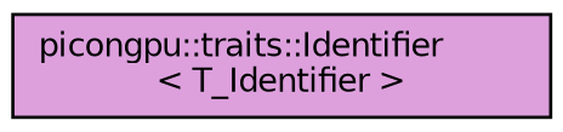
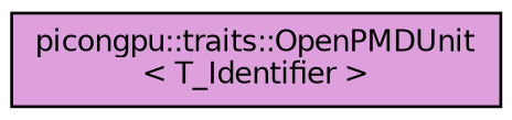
  digraph {
    rankdir=TB
-   n1 [color=black fillcolor=plum fontname=Helvetica fontsize=10 height=0.2 label="picongpu::traits::Identifier\l\< T_Identifier \>" shape=record style=filled width=0.4]
+   n1 [color=black fillcolor=plum fontname=Helvetica fontsize=10 height=0.2 label="picongpu::traits::OpenPMDUnit\l\< T_Identifier \>" shape=record style=filled width=0.4]
  }
